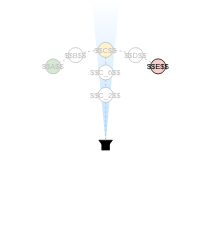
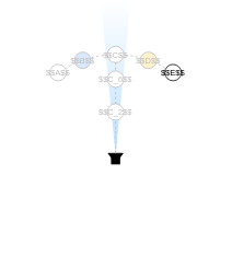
  <mxCell id="0" />
  <mxCell id="1" parent="0" />
  <mxCell id="2" value="" style="triangle;whiteSpace=wrap;html=1;fontColor=#BEBEBE;strokeColor=none;rotation=90;gradientColor=#BDE0FF;fillColor=default;gradientDirection=east;" parent="1" vertex="1"><mxGeometry x="45" y="40" width="190" height="37" as="geometry" /></mxCell>
  <mxCell id="3" value="" style="verticalLabelPosition=bottom;verticalAlign=top;html=1;shape=mxgraph.basic.arc;startAngle=0.889;endAngle=0.112;fillColor=none;aspect=fixed;dashed=1;fontColor=#BEBEBE;strokeColor=#BEBEBE;" parent="1" vertex="1"><mxGeometry x="20" y="30" width="240" height="240" as="geometry" /></mxCell>
- <mxCell id="4" value="$$C$$" style="ellipse;whiteSpace=wrap;html=1;aspect=fixed;fontSize=10;strokeColor=#BEBEBE;fontColor=#BEBEBE;fillColor=#fff2cc;" parent="1" vertex="1"><mxGeometry x="130" y="20" width="20" height="20" as="geometry" /></mxCell>
- <mxCell id="5" value="$$D$$" style="ellipse;whiteSpace=wrap;html=1;aspect=fixed;fontSize=10;fontColor=#BEBEBE;strokeColor=#BEBEBE;" parent="1" vertex="1"><mxGeometry x="170" y="27" width="20" height="20" as="geometry" /></mxCell>
- <mxCell id="6" value="$$E$$" style="ellipse;whiteSpace=wrap;html=1;aspect=fixed;fontSize=10;fontColor=#000000;strokeColor=#000000;fillColor=#f8cecc;" parent="1" vertex="1"><mxGeometry x="200" y="42" width="20" height="20" as="geometry" /></mxCell>
+ <mxCell id="4" value="$$C$$" style="ellipse;whiteSpace=wrap;html=1;aspect=fixed;fontSize=10;strokeColor=#BEBEBE;fontColor=#BEBEBE;" parent="1" vertex="1"><mxGeometry x="130" y="20" width="20" height="20" as="geometry" /></mxCell>
+ <mxCell id="5" value="$$D$$" style="ellipse;whiteSpace=wrap;html=1;aspect=fixed;fontSize=10;fontColor=#BEBEBE;strokeColor=#BEBEBE;fillColor=#fff2cc;" parent="1" vertex="1"><mxGeometry x="170" y="27" width="20" height="20" as="geometry" /></mxCell>
+ <mxCell id="6" value="$$E$$" style="ellipse;whiteSpace=wrap;html=1;aspect=fixed;fontSize=10;fontColor=#000000;strokeColor=#000000;" parent="1" vertex="1"><mxGeometry x="200" y="42" width="20" height="20" as="geometry" /></mxCell>
  <mxCell id="7" value="" style="group;fillColor=none;rotation=-90;" parent="1" vertex="1" connectable="0"><mxGeometry x="133" y="143.5" width="14" height="25" as="geometry" /></mxCell>
  <mxCell id="8" value="" style="rounded=0;whiteSpace=wrap;html=1;fillColor=#000000;rotation=-90;" parent="7" vertex="1"><mxGeometry x="2" y="10" width="10" height="10" as="geometry" /></mxCell>
  <mxCell id="9" value="" style="triangle;whiteSpace=wrap;html=1;rotation=-270;fillColor=#000000;" parent="7" vertex="1"><mxGeometry x="1" y="4" width="12" height="18" as="geometry" /></mxCell>
  <mxCell id="10" value="" style="endArrow=none;html=1;rounded=0;exitX=0;exitY=0.5;exitDx=0;exitDy=0;entryX=0.5;entryY=1;entryDx=0;entryDy=0;dashed=1;strokeColor=#BEBEBE;" parent="1" source="9" target="4" edge="1"><mxGeometry width="50" height="50" relative="1" as="geometry"><mxPoint x="110" y="130" as="sourcePoint" /><mxPoint x="160" y="80" as="targetPoint" /></mxGeometry></mxCell>
- <mxCell id="11" value="$$B$$" style="ellipse;whiteSpace=wrap;html=1;aspect=fixed;fontSize=10;fontColor=#BEBEBE;strokeColor=#BEBEBE;" parent="1" vertex="1"><mxGeometry x="90" y="27" width="20" height="20" as="geometry" /></mxCell>
- <mxCell id="12" value="$$A$$" style="ellipse;whiteSpace=wrap;html=1;aspect=fixed;fontSize=10;fontColor=#BEBEBE;strokeColor=#BEBEBE;fillColor=#d5e8d4;" parent="1" vertex="1"><mxGeometry x="60" y="42" width="20" height="20" as="geometry" /></mxCell>
+ <mxCell id="11" value="$$B$$" style="ellipse;whiteSpace=wrap;html=1;aspect=fixed;fontSize=10;fontColor=#BEBEBE;strokeColor=#BEBEBE;fillColor=#dae8fc;" parent="1" vertex="1"><mxGeometry x="90" y="27" width="20" height="20" as="geometry" /></mxCell>
+ <mxCell id="12" value="$$A$$" style="ellipse;whiteSpace=wrap;html=1;aspect=fixed;fontSize=10;fontColor=#BEBEBE;strokeColor=#BEBEBE;" parent="1" vertex="1"><mxGeometry x="60" y="42" width="20" height="20" as="geometry" /></mxCell>
  <mxCell id="13" value="$$C_6$$" style="ellipse;whiteSpace=wrap;html=1;aspect=fixed;fontSize=10;strokeColor=#BEBEBE;fontColor=#BEBEBE;" parent="1" vertex="1"><mxGeometry x="130" y="50" width="20" height="20" as="geometry" /></mxCell>
- <mxCell id="14" value="$$C_2$$" style="ellipse;whiteSpace=wrap;html=1;aspect=fixed;fontSize=10;strokeColor=#BEBEBE;fontColor=#BEBEBE;" parent="1" vertex="1"><mxGeometry x="130" y="80" width="20" height="20" as="geometry" /></mxCell>
+ <mxCell id="14" value="$$C_2$$" style="ellipse;whiteSpace=wrap;html=1;aspect=fixed;fontSize=10;strokeColor=#BEBEBE;fontColor=#BEBEBE;" parent="1" vertex="1"><mxGeometry x="130" y="90" width="20" height="20" as="geometry" /></mxCell>
